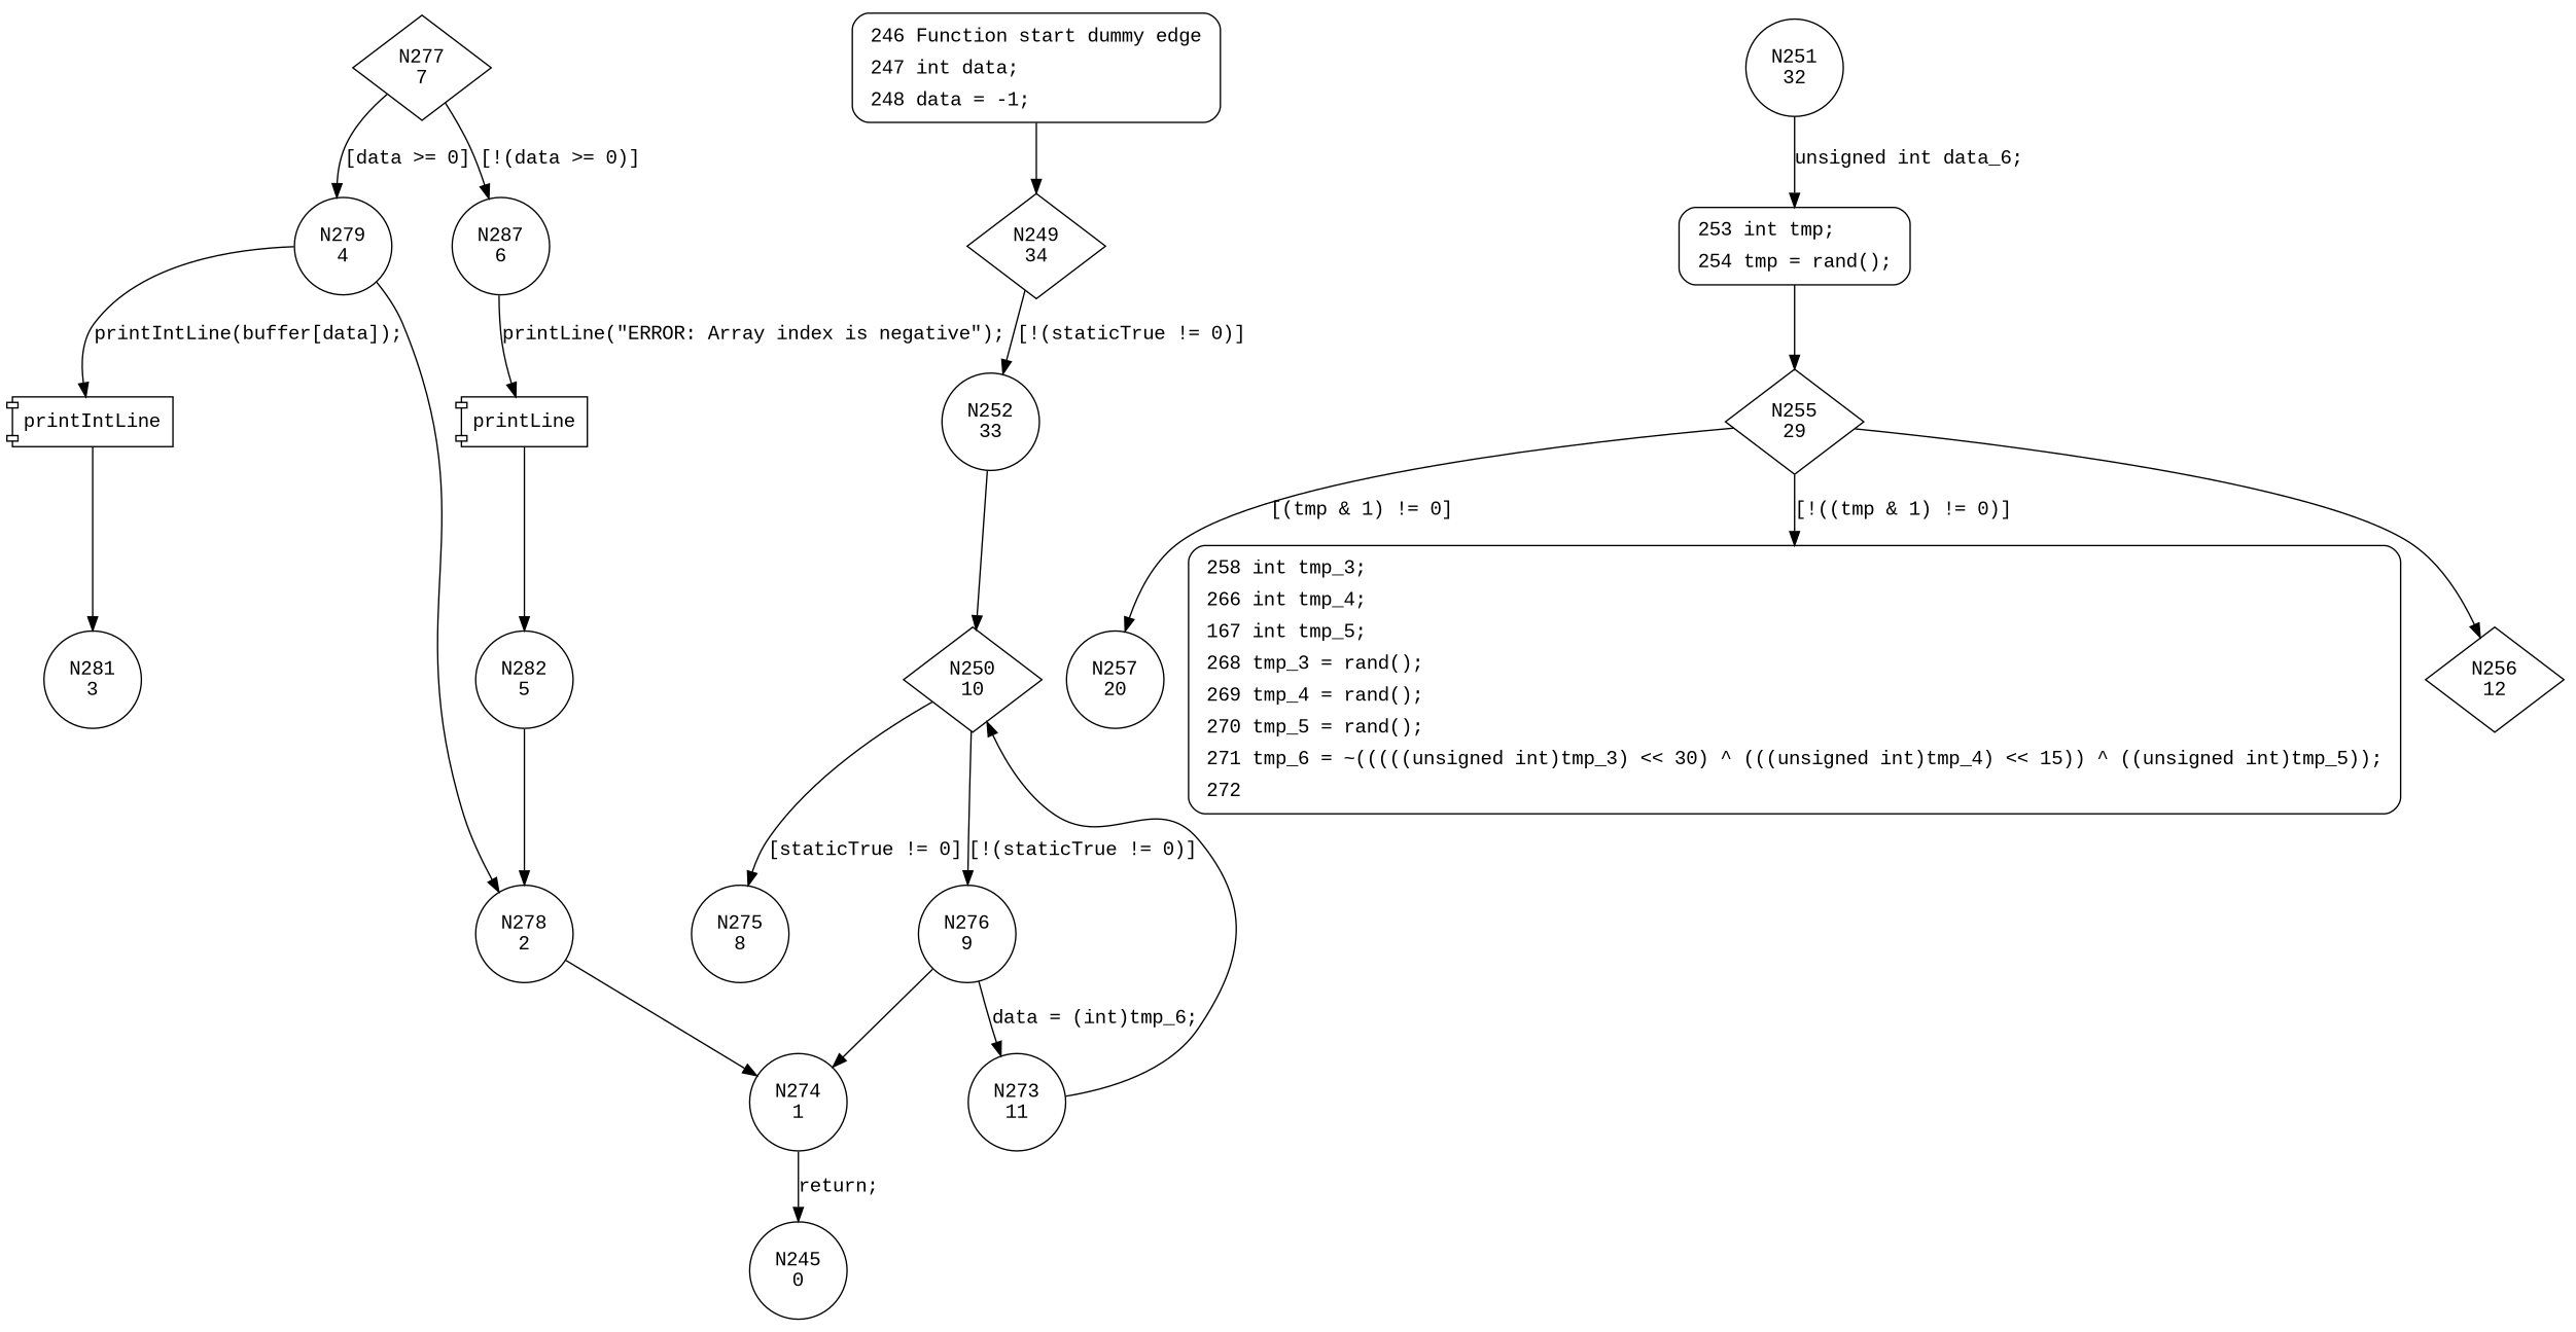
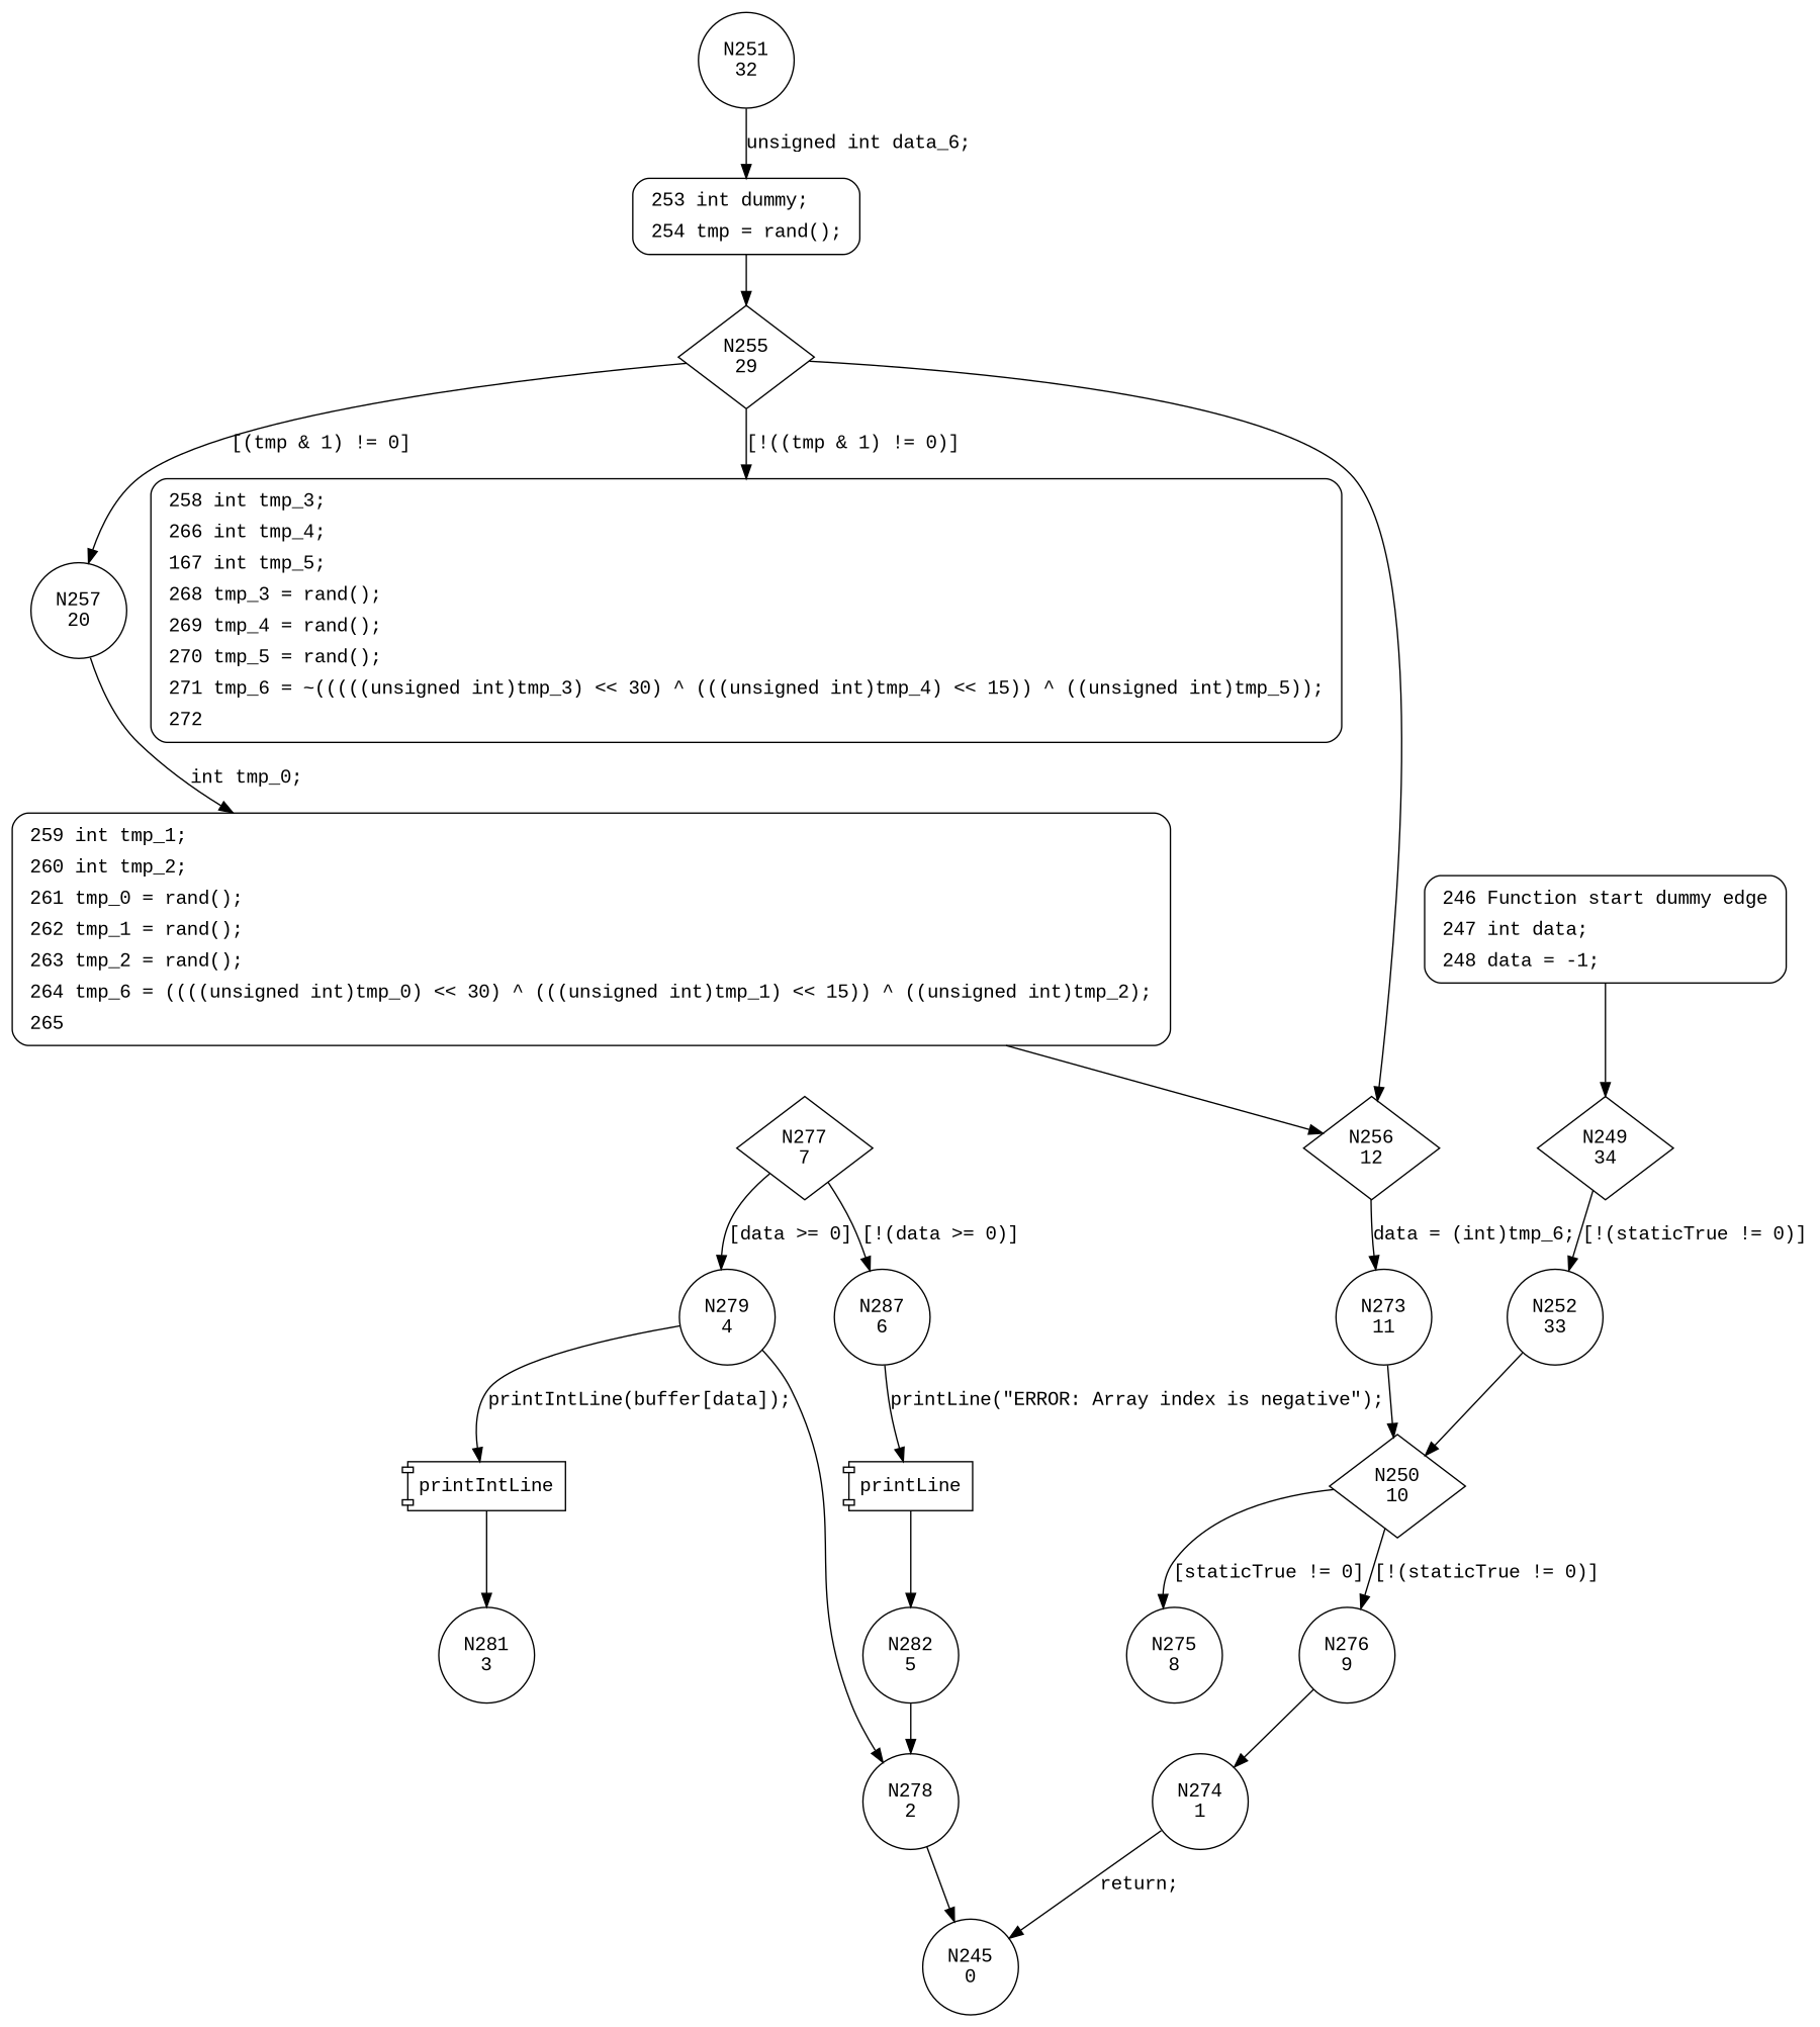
  digraph {
    fontname="Liberation Mono"
    node [fontname="Liberation Mono" shape=circle]
    edge [fontname="Liberation Mono"]
    n1 [label="N249\n34" shape=diamond]
    n2 [label="N252\n33"]
    n3 [label="N251\n32"]
-   n4 [fillcolor=white label=<<table border="0" cellborder="0" cellpadding="3" bgcolor="white"><tr><td align="right">253</td><td align="left">int tmp;</td></tr><tr><td align="right">254</td><td align="left">tmp = rand();</td></tr></table>> penwidth=1 shape=Mrecord style="filled,bold"]
+   n4 [fillcolor=white label=<<table border="0" cellborder="0" cellpadding="3" bgcolor="white"><tr><td align="right">253</td><td align="left">int dummy;</td></tr><tr><td align="right">254</td><td align="left">tmp = rand();</td></tr></table>> penwidth=1 shape=Mrecord style="filled,bold"]
    n5 [label="N250\n10" shape=diamond]
    n6 [label="N255\n29" shape=diamond]
    n7 [label="N275\n8"]
    n8 [label="N276\n9"]
    n9 [label="N274\n1"]
    n10 [label="N277\n7" shape=diamond]
    n11 [label="N279\n4"]
    n12 [label="N287\n6"]
    n13 [label="N245\n0"]
    n14 [label=printIntLine shape=component]
    n15 [label="N278\n2"]
    n16 [label=printLine shape=component]
    n17 [label="N281\n3"]
    n18 [label="N282\n5"]
    n19 [label="N257\n20"]
    n20 [fillcolor=white label=<<table border="0" cellborder="0" cellpadding="3" bgcolor="white"><tr><td align="right">258</td><td align="left">int tmp_3;</td></tr><tr><td align="right">266</td><td align="left">int tmp_4;</td></tr><tr><td align="right">167</td><td align="left">int tmp_5;</td></tr><tr><td align="right">268</td><td align="left">tmp_3 = rand();</td></tr><tr><td align="right">269</td><td align="left">tmp_4 = rand();</td></tr><tr><td align="right">270</td><td align="left">tmp_5 = rand();</td></tr><tr><td align="right">271</td><td align="left">tmp_6 = ~(((((unsigned int)tmp_3) &lt;&lt; 30) ^ (((unsigned int)tmp_4) &lt;&lt; 15)) ^ ((unsigned int)tmp_5));</td></tr><tr><td align="right">272</td><td align="left"></td></tr></table>> penwidth=1 shape=Mrecord style="filled,bold"]
    n21 [label="N256\n12" shape=diamond]
+   n22 [fillcolor=white label=<<table border="0" cellborder="0" cellpadding="3" bgcolor="white"><tr><td align="right">259</td><td align="left">int tmp_1;</td></tr><tr><td align="right">260</td><td align="left">int tmp_2;</td></tr><tr><td align="right">261</td><td align="left">tmp_0 = rand();</td></tr><tr><td align="right">262</td><td align="left">tmp_1 = rand();</td></tr><tr><td align="right">263</td><td align="left">tmp_2 = rand();</td></tr><tr><td align="right">264</td><td align="left">tmp_6 = ((((unsigned int)tmp_0) &lt;&lt; 30) ^ (((unsigned int)tmp_1) &lt;&lt; 15)) ^ ((unsigned int)tmp_2);</td></tr><tr><td align="right">265</td><td align="left"></td></tr></table>> penwidth=1 shape=Mrecord style="filled,bold"]
    n23 [label="N273\n11"]
    n24 [fillcolor=white label=<<table border="0" cellborder="0" cellpadding="3" bgcolor="white"><tr><td align="right">246</td><td align="left">Function start dummy edge</td></tr><tr><td align="right">247</td><td align="left">int data;</td></tr><tr><td align="right">248</td><td align="left">data = -1;</td></tr></table>> penwidth=1 shape=Mrecord style="filled,bold"]
    n1 -> n2 [label="[!(staticTrue != 0)]"]
    n2 -> n5
    n3 -> n4 [label="unsigned int data_6;"]
    n4 -> n6
    n5 -> n7 [label="[staticTrue != 0]"]
    n5 -> n8 [label="[!(staticTrue != 0)]"]
    n6 -> n19 [label="[(tmp & 1) != 0]"]
    n6 -> n20 [label="[!((tmp & 1) != 0)]"]
    n6 -> n21
    n8 -> n9
    n9 -> n13 [label="return;"]
    n10 -> n11 [label="[data >= 0]"]
    n10 -> n12 [label="[!(data >= 0)]"]
    n11 -> n14 [label="printIntLine(buffer[data]);"]
    n11 -> n15
    n12 -> n16 [label="printLine(\"ERROR: Array index is negative\");"]
    n14 -> n17
-   n15 -> n9
+   n15 -> n13
    n16 -> n18
    n18 -> n15
-   n8 -> n23 [label="data = (int)tmp_6;"]
+   n19 -> n22 [label="int tmp_0;"]
+   n21 -> n23 [label="data = (int)tmp_6;"]
+   n22 -> n21
    n23 -> n5
    n24 -> n1
  }
